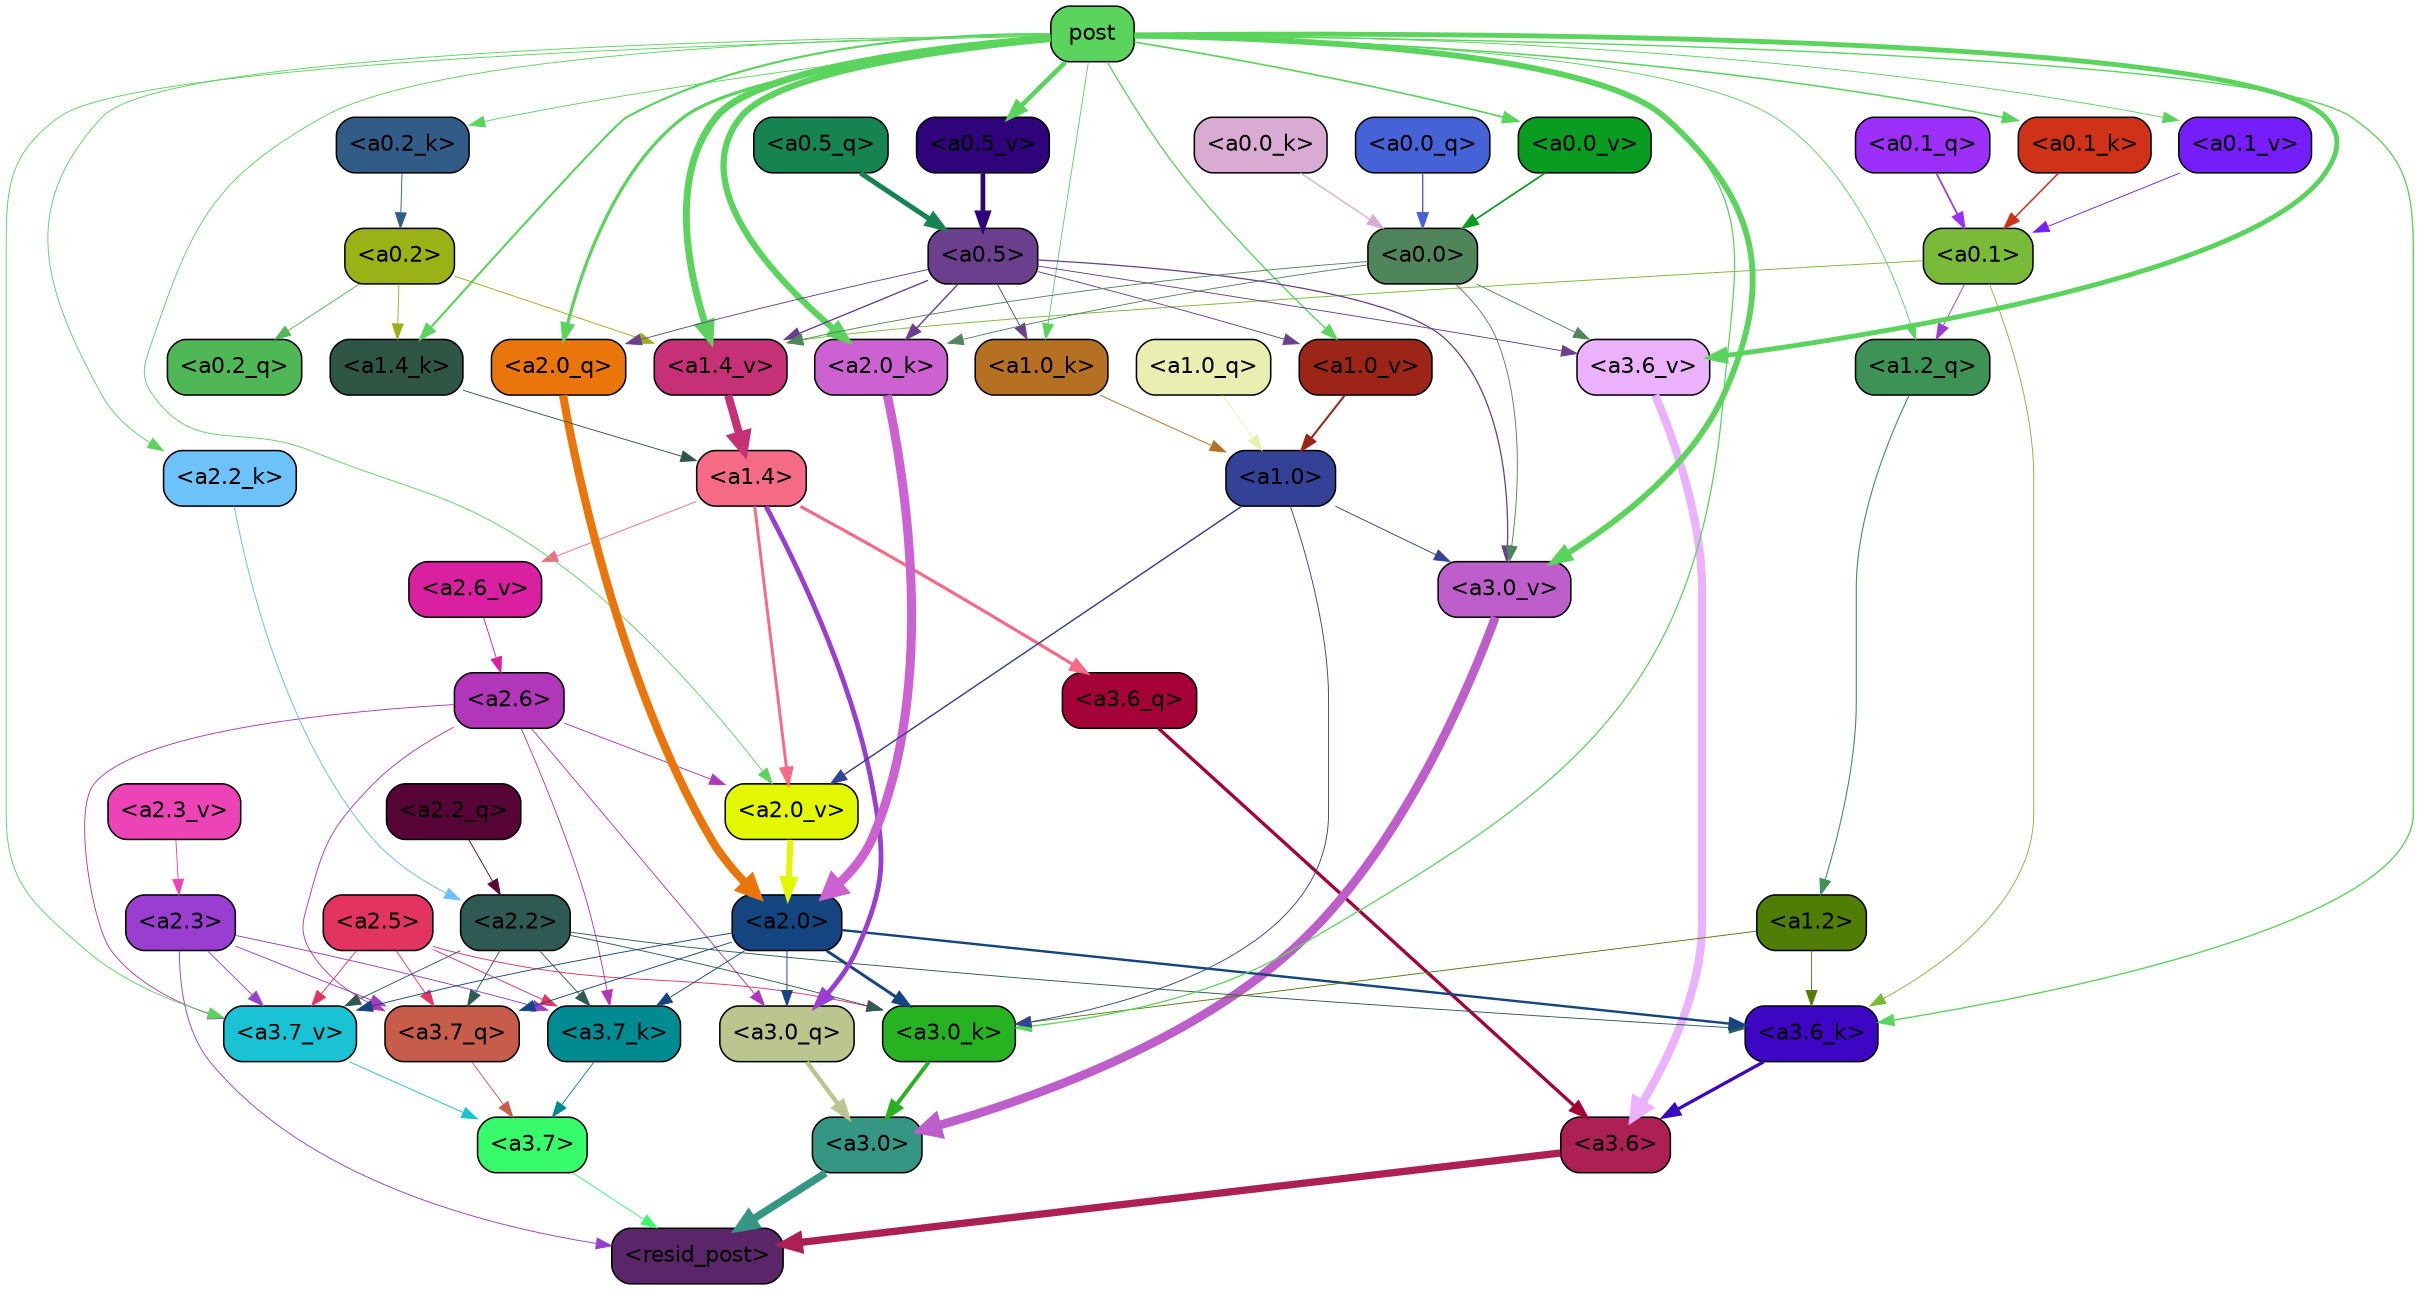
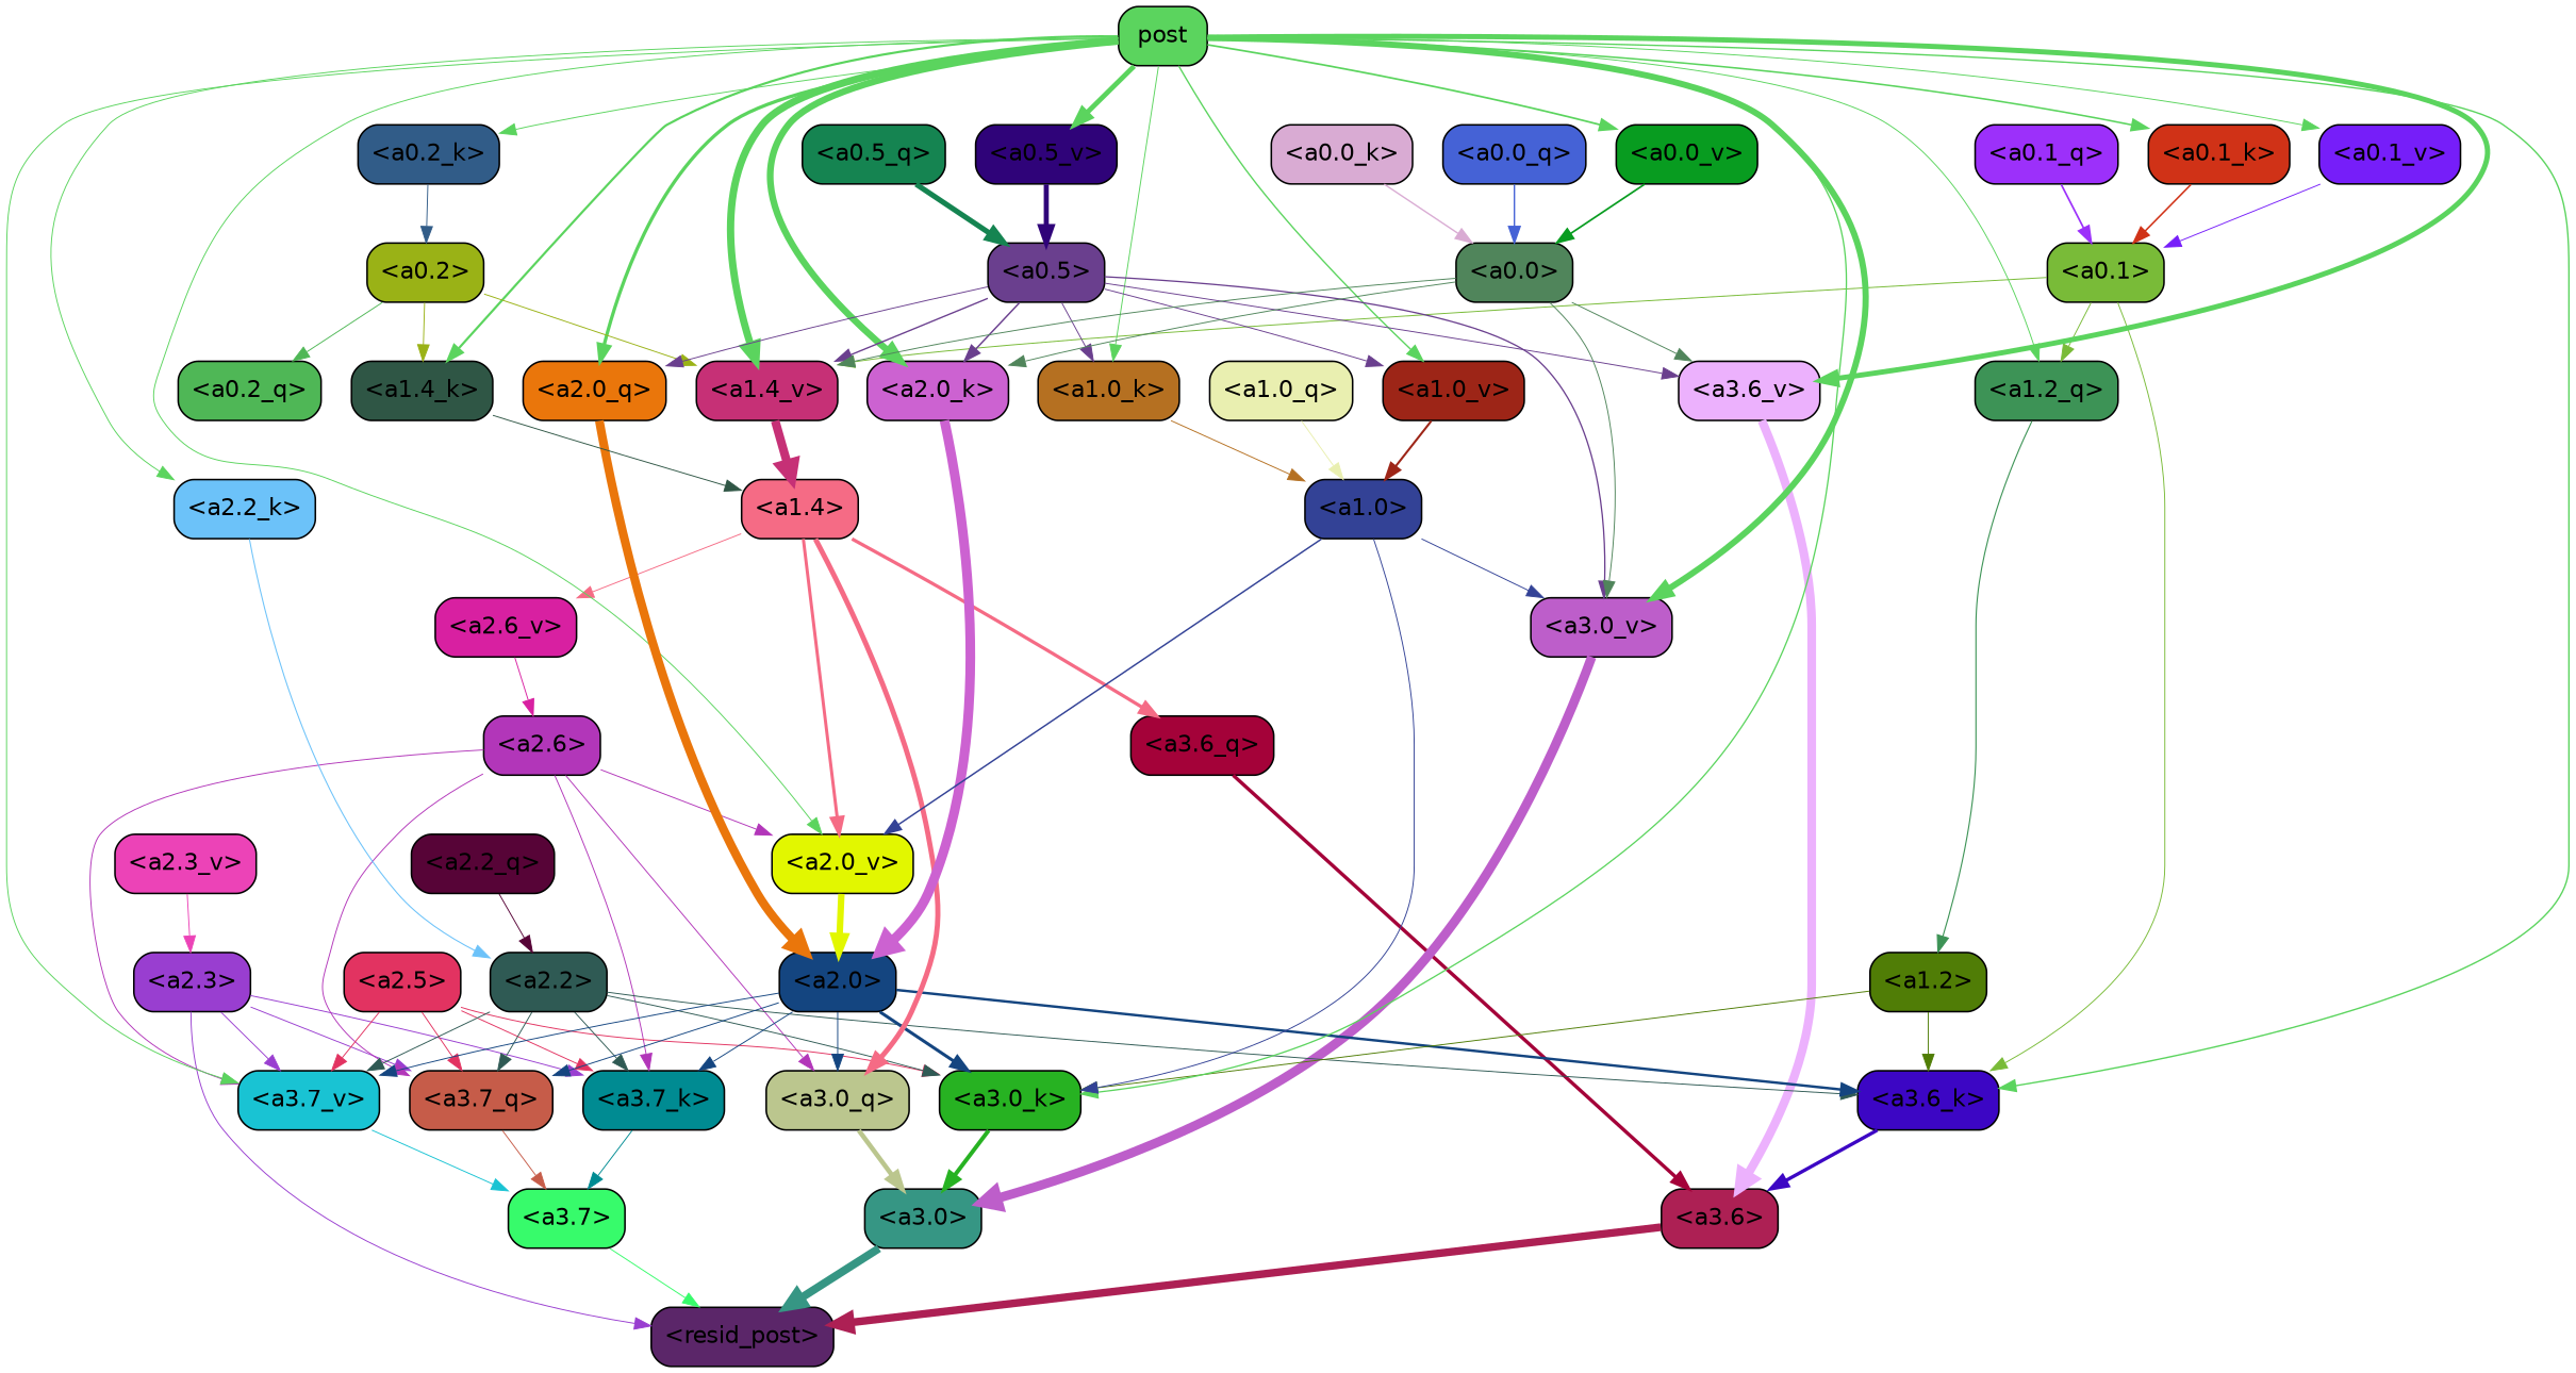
  strict digraph {
    splines=true
    node [color=black fontname=Helvetica shape=box style="filled, rounded"]
    edge [color="#5bd45e" penwidth=0.6]
    "<a3.7>" [fillcolor="#37fb6b"]
    "<resid_post>" [fillcolor="#5b2669"]
    "<a3.6>" [fillcolor="#ad2054"]
    "<a3.0>" [fillcolor="#369684"]
    "<a2.3>" [fillcolor="#993ed0"]
    "<a3.7_q>" [fillcolor="#c65c49"]
    "<a3.7_k>" [fillcolor="#008b92"]
    "<a3.7_v>" [fillcolor="#19c3d3"]
    "<a3.6_q>" [fillcolor="#a40239"]
    "<a3.0_q>" [fillcolor="#bbc68e"]
    "<a3.6_k>" [fillcolor="#3c06c4"]
    "<a3.0_k>" [fillcolor="#27b222"]
    "<a3.6_v>" [fillcolor="#ecb1fd"]
    "<a3.0_v>" [fillcolor="#bd5eca"]
    "<a2.6>" [fillcolor="#b236b9"]
    "<a2.0_v>" [fillcolor="#e2f700"]
    "<a2.5>" [fillcolor="#e23361"]
    "<a2.2>" [fillcolor="#2f5a54"]
    "<a2.0>" [fillcolor="#144580"]
    "<a1.4>" [fillcolor="#f56b85"]
    "<a2.6_v>" [fillcolor="#d820a1"]
    "<a1.2>" [fillcolor="#507d06"]
    "<a0.1>" [fillcolor="#79bb38"]
    "<a1.2_q>" [fillcolor="#3d9356"]
    "<a1.4_v>" [fillcolor="#c63076"]
    n26 [fillcolor="#5bd45e" label=post]
    "<a2.0_q>" [fillcolor="#ea760b"]
    "<a2.2_k>" [fillcolor="#6cc2f9"]
    "<a2.0_k>" [fillcolor="#cc62d1"]
    "<a1.4_k>" [fillcolor="#2f5645"]
    "<a1.0_k>" [fillcolor="#b57021"]
    "<a1.0_v>" [fillcolor="#9d2517"]
    "<a0.2_k>" [fillcolor="#315c88"]
    "<a0.1_k>" [fillcolor="#d03217"]
    "<a0.5_v>" [fillcolor="#2f0379"]
    "<a0.1_v>" [fillcolor="#761ef9"]
    "<a0.0_v>" [fillcolor="#089c20"]
    "<a1.0>" [fillcolor="#334296"]
    "<a0.2>" [fillcolor="#9ab216"]
    "<a0.5>" [fillcolor="#6a3f8e"]
    "<a0.0>" [fillcolor="#50855b"]
    "<a0.2_q>" [fillcolor="#4fb756"]
    "<a2.2_q>" [fillcolor="#570437"]
    "<a2.3_v>" [fillcolor="#ec43b7"]
    "<a1.0_q>" [fillcolor="#e9efb0"]
    "<a0.5_q>" [fillcolor="#158451"]
    "<a0.1_q>" [fillcolor="#9c30fa"]
    "<a0.0_q>" [fillcolor="#4562d6"]
    "<a0.0_k>" [fillcolor="#d9abd3"]
    "<a3.7>" -> "<resid_post>" [color="#37fb6b"]
    "<a3.6>" -> "<resid_post>" [color="#ad2054" penwidth=4.751592040061951]
    "<a3.0>" -> "<resid_post>" [color="#369684" penwidth=4.904066681861877]
    "<a2.3>" -> "<resid_post>" [color="#993ed0"]
    "<a2.3>" -> "<a3.7_q>" [color="#993ed0"]
    "<a2.3>" -> "<a3.7_k>" [color="#993ed0" penwidth=0.6069068089127541]
    "<a2.3>" -> "<a3.7_v>" [color="#993ed0"]
    "<a3.7_q>" -> "<a3.7>" [color="#c65c49"]
    "<a3.7_k>" -> "<a3.7>" [color="#008b92"]
    "<a3.7_v>" -> "<a3.7>" [color="#19c3d3"]
    "<a3.6_q>" -> "<a3.6>" [color="#a40239" penwidth=2.160832464694977]
    "<a3.0_q>" -> "<a3.0>" [color="#bbc68e" penwidth=2.870753765106201]
    "<a3.6_k>" -> "<a3.6>" [color="#3c06c4" penwidth=2.13908451795578]
    "<a3.0_k>" -> "<a3.0>" [color="#27b222" penwidth=2.520303964614868]
    "<a3.6_v>" -> "<a3.6>" [color="#ecb1fd" penwidth=5.297133803367615]
    "<a3.0_v>" -> "<a3.0>" [color="#bd5eca" penwidth=5.680712580680847]
    "<a2.6>" -> "<a3.7_q>" [color="#b236b9"]
    "<a2.6>" -> "<a3.7_k>" [color="#b236b9"]
    "<a2.6>" -> "<a3.7_v>" [color="#b236b9"]
    "<a2.6>" -> "<a3.0_q>" [color="#b236b9"]
    "<a2.6>" -> "<a2.0_v>" [color="#b236b9"]
    "<a2.0_v>" -> "<a2.0>" [color="#e2f700" penwidth=3.9621697664260864]
    "<a2.5>" -> "<a3.7_q>" [color="#e23361"]
    "<a2.5>" -> "<a3.7_k>" [color="#e23361"]
    "<a2.5>" -> "<a3.7_v>" [color="#e23361"]
    "<a2.5>" -> "<a3.0_k>" [color="#e23361"]
    "<a2.2>" -> "<a3.7_q>" [color="#2f5a54"]
    "<a2.2>" -> "<a3.7_k>" [color="#2f5a54"]
    "<a2.2>" -> "<a3.7_v>" [color="#2f5a54"]
    "<a2.2>" -> "<a3.6_k>" [color="#2f5a54"]
    "<a2.2>" -> "<a3.0_k>" [color="#2f5a54"]
    "<a2.0>" -> "<a3.7_q>" [color="#144580"]
    "<a2.0>" -> "<a3.7_k>" [color="#144580"]
    "<a2.0>" -> "<a3.7_v>" [color="#144580"]
    "<a2.0>" -> "<a3.0_q>" [color="#144580"]
    "<a2.0>" -> "<a3.6_k>" [color="#144580" penwidth=1.564806342124939]
    "<a2.0>" -> "<a3.0_k>" [color="#144580" penwidth=1.9353990852832794]
    "<a1.4>" -> "<a3.6_q>" [color="#f56b85" penwidth=2.0727532356977463]
-   "<a1.4>" -> "<a3.0_q>" [color="#993ed0" penwidth=3.1279823780059814]
+   "<a1.4>" -> "<a3.0_q>" [color="#f56b85" penwidth=3.1279823780059814]
    "<a1.4>" -> "<a2.0_v>" [color="#f56b85" penwidth=1.9170897603034973]
    "<a1.4>" -> "<a2.6_v>" [color="#f56b85"]
    "<a2.6_v>" -> "<a2.6>" [color="#d820a1"]
    "<a1.2>" -> "<a3.6_k>" [color="#507d06"]
    "<a1.2>" -> "<a3.0_k>" [color="#507d06"]
    "<a0.1>" -> "<a3.6_k>" [color="#79bb38"]
-   "<a0.1>" -> "<a1.2_q>" [color="#993ed0"]
+   "<a0.1>" -> "<a1.2_q>" [color="#79bb38"]
    "<a0.1>" -> "<a1.4_v>" [color="#79bb38" penwidth=0.6202214732766151]
    "<a1.2_q>" -> "<a1.2>" [color="#3d9356" penwidth=0.7185482024215162]
    "<a1.4_v>" -> "<a1.4>" [color="#c63076" penwidth=5.280138969421387]
    n26 -> "<a3.7_v>"
    n26 -> "<a3.6_k>" [penwidth=0.8915999233722687]
    n26 -> "<a3.0_k>" [penwidth=0.832088902592659]
    n26 -> "<a3.6_v>" [penwidth=3.1840110421180725]
    n26 -> "<a3.0_v>" [penwidth=3.8132747188210487]
    n26 -> "<a2.0_v>"
    n26 -> "<a1.2_q>"
    n26 -> "<a1.4_v>" [penwidth=4.4888065457344055]
    n26 -> "<a2.0_q>" [penwidth=2.084651827812195]
    n26 -> "<a2.2_k>"
    n26 -> "<a2.0_k>" [penwidth=4.084526404738426]
    n26 -> "<a1.4_k>" [penwidth=1.3912410736083984]
    n26 -> "<a1.0_k>"
    n26 -> "<a1.0_v>" [penwidth=0.8796700537204742]
    n26 -> "<a0.2_k>"
    n26 -> "<a0.1_k>" [penwidth=1.008571445941925]
    n26 -> "<a0.5_v>" [penwidth=3.0338101387023926]
    n26 -> "<a0.1_v>"
    n26 -> "<a0.0_v>" [penwidth=1.1078194975852966]
    "<a2.0_q>" -> "<a2.0>" [color="#ea760b" penwidth=5.29856276512146]
    "<a2.2_k>" -> "<a2.2>" [color="#6cc2f9" penwidth=0.6722683310508728]
    "<a2.0_k>" -> "<a2.0>" [color="#cc62d1" penwidth=5.859246134757996]
    "<a1.4_k>" -> "<a1.4>" [color="#2f5645"]
    "<a1.0_k>" -> "<a1.0>" [color="#b57021"]
    "<a1.0_v>" -> "<a1.0>" [color="#9d2517" penwidth=1.318962275981903]
    "<a0.2_k>" -> "<a0.2>" [color="#315c88"]
    "<a0.1_k>" -> "<a0.1>" [color="#d03217" penwidth=1.0085628032684326]
    "<a0.5_v>" -> "<a0.5>" [color="#2f0379" penwidth=3.0403636693954468]
    "<a0.1_v>" -> "<a0.1>" [color="#761ef9"]
    "<a0.0_v>" -> "<a0.0>" [color="#089c20" penwidth=1.1078208088874817]
    "<a1.0>" -> "<a3.0_k>" [color="#334296"]
    "<a1.0>" -> "<a3.0_v>" [color="#334296"]
    "<a1.0>" -> "<a2.0_v>" [color="#334296" penwidth=0.9450988052412868]
    "<a0.2>" -> "<a1.4_v>" [color="#9ab216"]
    "<a0.2>" -> "<a1.4_k>" [color="#9ab216"]
    "<a0.2>" -> "<a0.2_q>" [color="#4fb756"]
    "<a0.5>" -> "<a3.6_v>" [color="#6a3f8e"]
    "<a0.5>" -> "<a3.0_v>" [color="#6a3f8e" penwidth=0.8331108838319778]
    "<a0.5>" -> "<a1.4_v>" [color="#6a3f8e" penwidth=0.8757842034101486]
    "<a0.5>" -> "<a2.0_q>" [color="#6a3f8e"]
    "<a0.5>" -> "<a2.0_k>" [color="#6a3f8e" penwidth=0.9412797391414642]
    "<a0.5>" -> "<a1.0_k>" [color="#6a3f8e"]
    "<a0.5>" -> "<a1.0_v>" [color="#6a3f8e"]
    "<a0.0>" -> "<a3.6_v>" [color="#50855b"]
    "<a0.0>" -> "<a3.0_v>" [color="#50855b"]
    "<a0.0>" -> "<a1.4_v>" [color="#50855b"]
    "<a0.0>" -> "<a2.0_k>" [color="#50855b"]
    "<a2.2_q>" -> "<a2.2>" [color="#570437"]
    "<a2.3_v>" -> "<a2.3>" [color="#ec43b7"]
    "<a1.0_q>" -> "<a1.0>" [color="#e9efb0"]
    "<a0.5_q>" -> "<a0.5>" [color="#158451" penwidth=3.2715916633605957]
    "<a0.1_q>" -> "<a0.1>" [color="#9c30fa" penwidth=1.0982357263565063]
    "<a0.0_q>" -> "<a0.0>" [color="#4562d6" penwidth=0.8850758075714111]
    "<a0.0_k>" -> "<a0.0>" [color="#d9abd3" penwidth=0.8747712969779968]
  }
